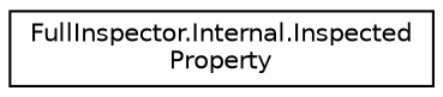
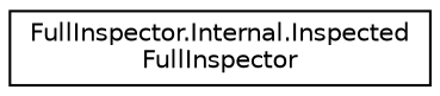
  digraph {
    rankdir=TB
-   n1 [color=black fillcolor=white fontname=Helvetica fontsize=10 height=0.2 label="FullInspector.Internal.Inspected\lProperty" shape=record style=filled width=0.4]
+   n1 [color=black fillcolor=white fontname=Helvetica fontsize=10 height=0.2 label="FullInspector.Internal.Inspected\lFullInspector" shape=record style=filled width=0.4]
  }
